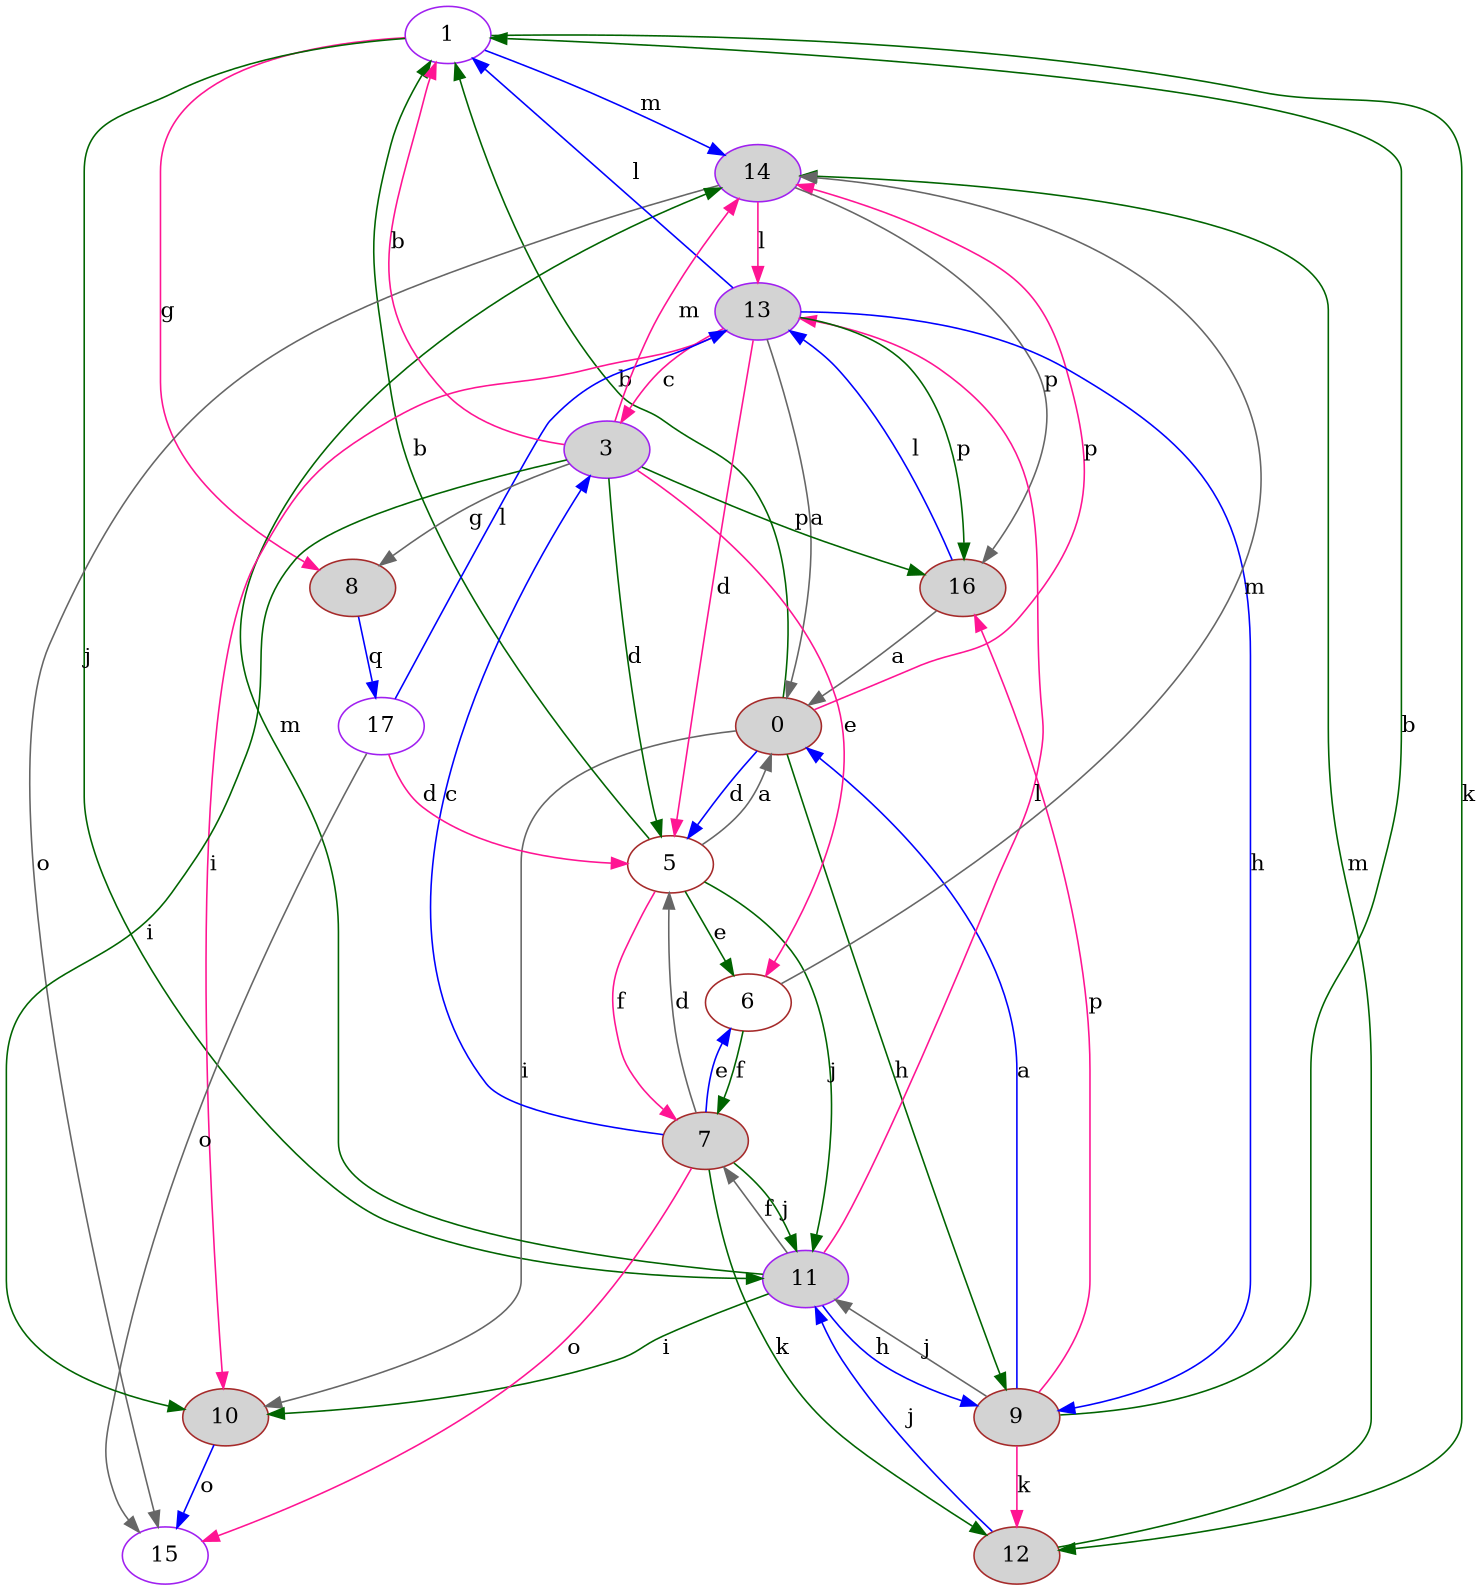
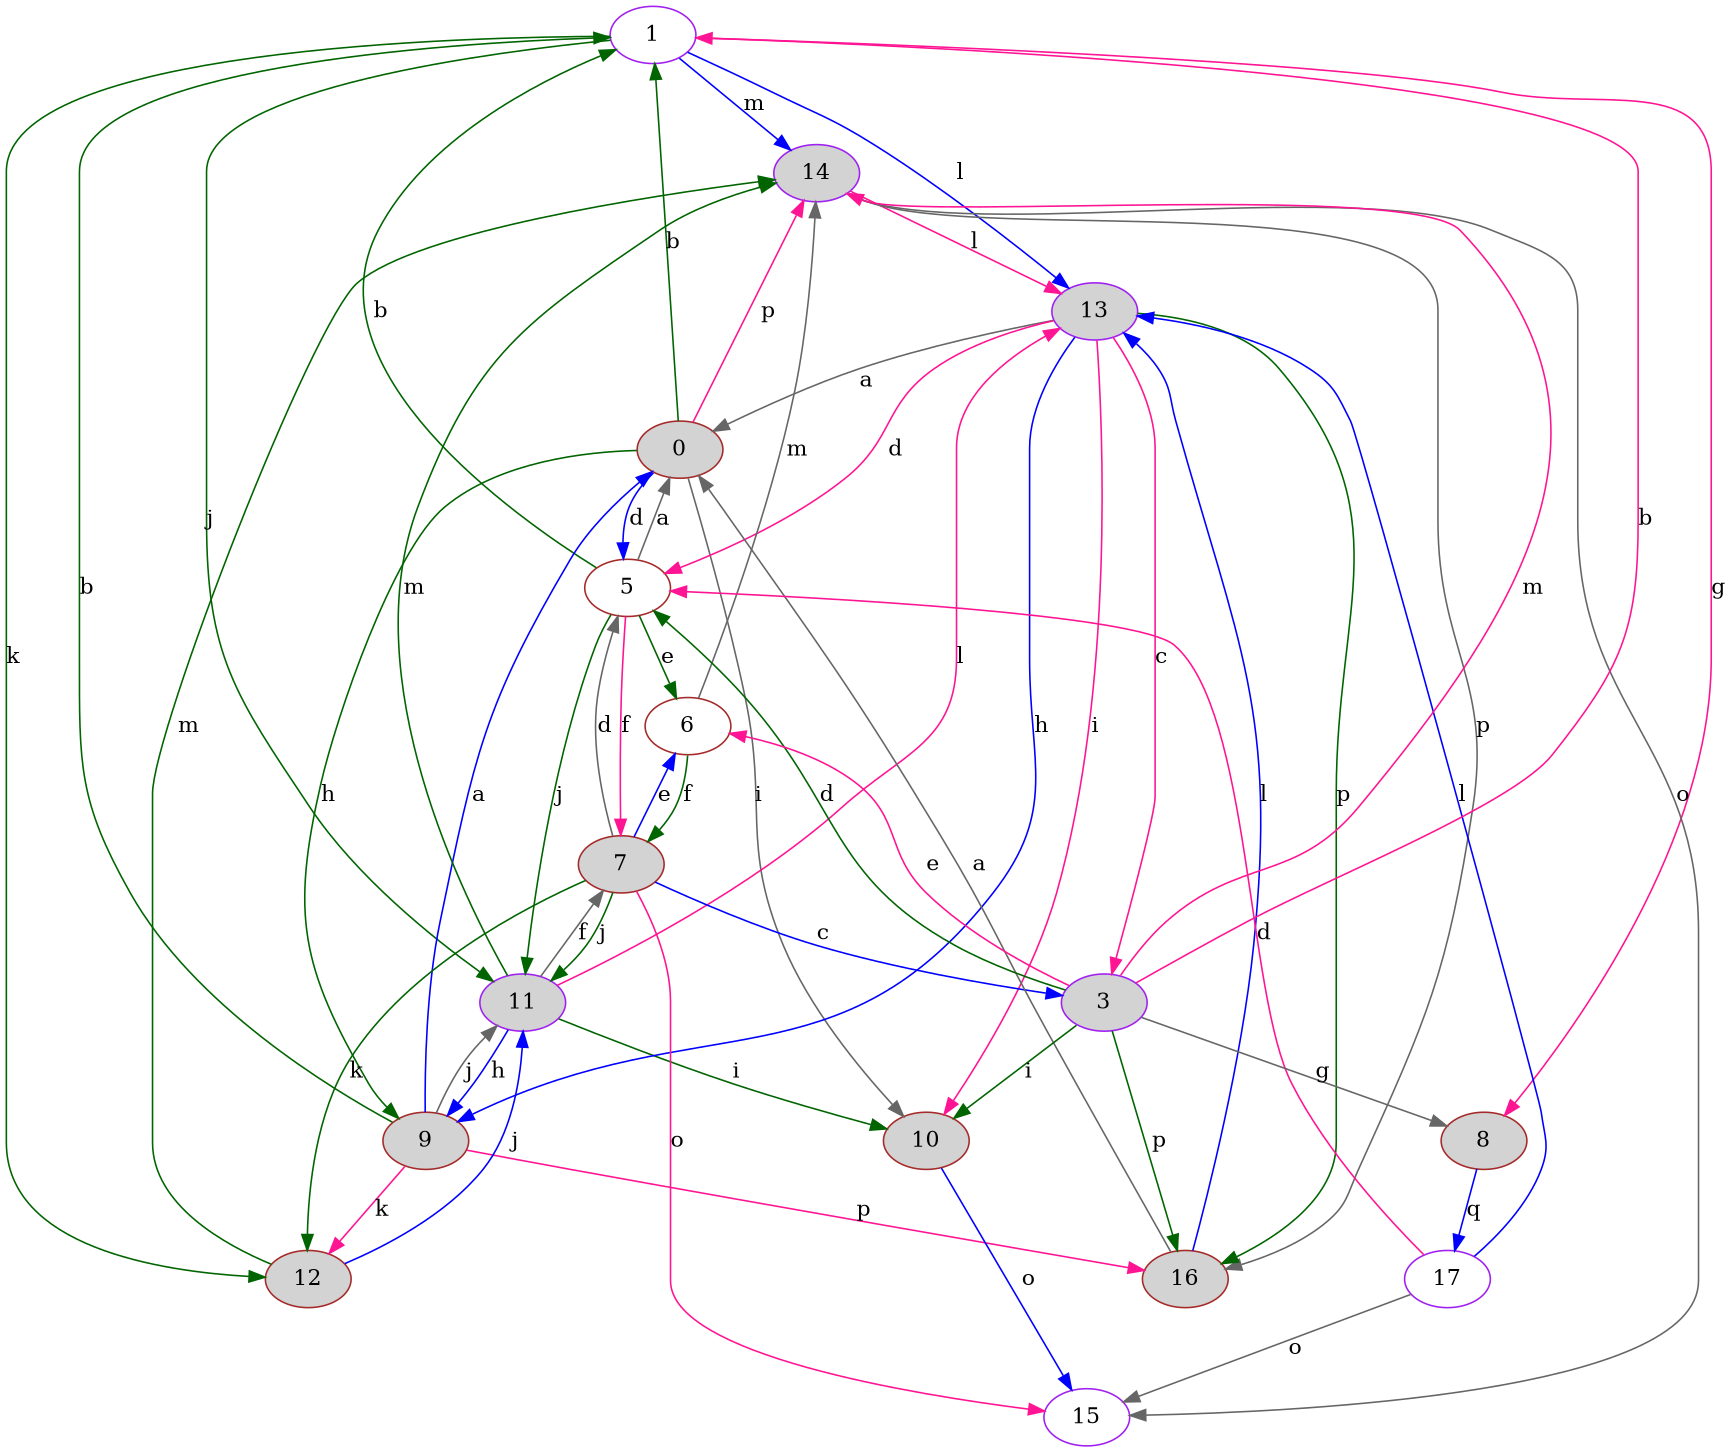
  strict digraph {
    node [color=brown fillcolor=lightgrey style=filled]
    edge [color=darkgreen]
    1 [color=purple fillcolor=white]
    0
    5 [fillcolor=white]
    9
    10
    14 [color=purple]
    8
    11 [color=purple]
    12
    13 [color=purple]
    7
    6 [fillcolor=white]
    16
    15 [color=purple fillcolor=white]
    17 [color=purple fillcolor=white]
    3 [color=purple]
    1 -> 14 [color=blue label=m]
    1 -> 8 [color=deeppink label=g]
    1 -> 11 [label=j]
    1 -> 12 [label=k]
-   13 -> 1 [color=blue label=l]
+   1 -> 13 [color=blue label=l]
    0 -> 1 [label=b]
    0 -> 5 [color=blue label=d]
    0 -> 9 [label=h]
    0 -> 10 [color=gray40 label=i]
    0 -> 14 [color=deeppink label=p]
    5 -> 1 [label=b]
    5 -> 0 [color=gray40 label=a]
    5 -> 11 [label=j]
    5 -> 7 [color=deeppink label=f]
    5 -> 6 [label=e]
    9 -> 1 [label=b]
    9 -> 0 [color=blue label=a]
    9 -> 11 [color=gray40 label=j]
    9 -> 12 [color=deeppink label=k]
    9 -> 16 [color=deeppink label=p]
    10 -> 15 [color=blue label=o]
    14 -> 13 [color=deeppink label=l]
    14 -> 16 [color=gray40 label=p]
    14 -> 15 [color=gray40 label=o]
    8 -> 17 [color=blue label=q]
    11 -> 9 [color=blue label=h]
    11 -> 10 [label=i]
    11 -> 14 [label=m]
    11 -> 13 [color=deeppink label=l]
    11 -> 7 [color=gray40 label=f]
    12 -> 14 [label=m]
    12 -> 11 [color=blue label=j]
    13 -> 0 [color=gray40 label=a]
    13 -> 5 [color=deeppink label=d]
    13 -> 9 [color=blue label=h]
    13 -> 10 [color=deeppink label=i]
    13 -> 16 [label=p]
    13 -> 3 [color=deeppink label=c]
    7 -> 5 [color=gray40 label=d]
    7 -> 11 [label=j]
    7 -> 12 [label=k]
    7 -> 6 [color=blue label=e]
    7 -> 15 [color=deeppink label=o]
    7 -> 3 [color=blue label=c]
    6 -> 14 [color=gray40 label=m]
    6 -> 7 [label=f]
    16 -> 0 [color=gray40 label=a]
    16 -> 13 [color=blue label=l]
    17 -> 5 [color=deeppink label=d]
    17 -> 13 [color=blue label=l]
    17 -> 15 [color=gray40 label=o]
    3 -> 1 [color=deeppink label=b]
    3 -> 5 [label=d]
    3 -> 10 [label=i]
    3 -> 14 [color=deeppink label=m]
    3 -> 8 [color=gray40 label=g]
    3 -> 6 [color=deeppink label=e]
    3 -> 16 [label=p]
  }
